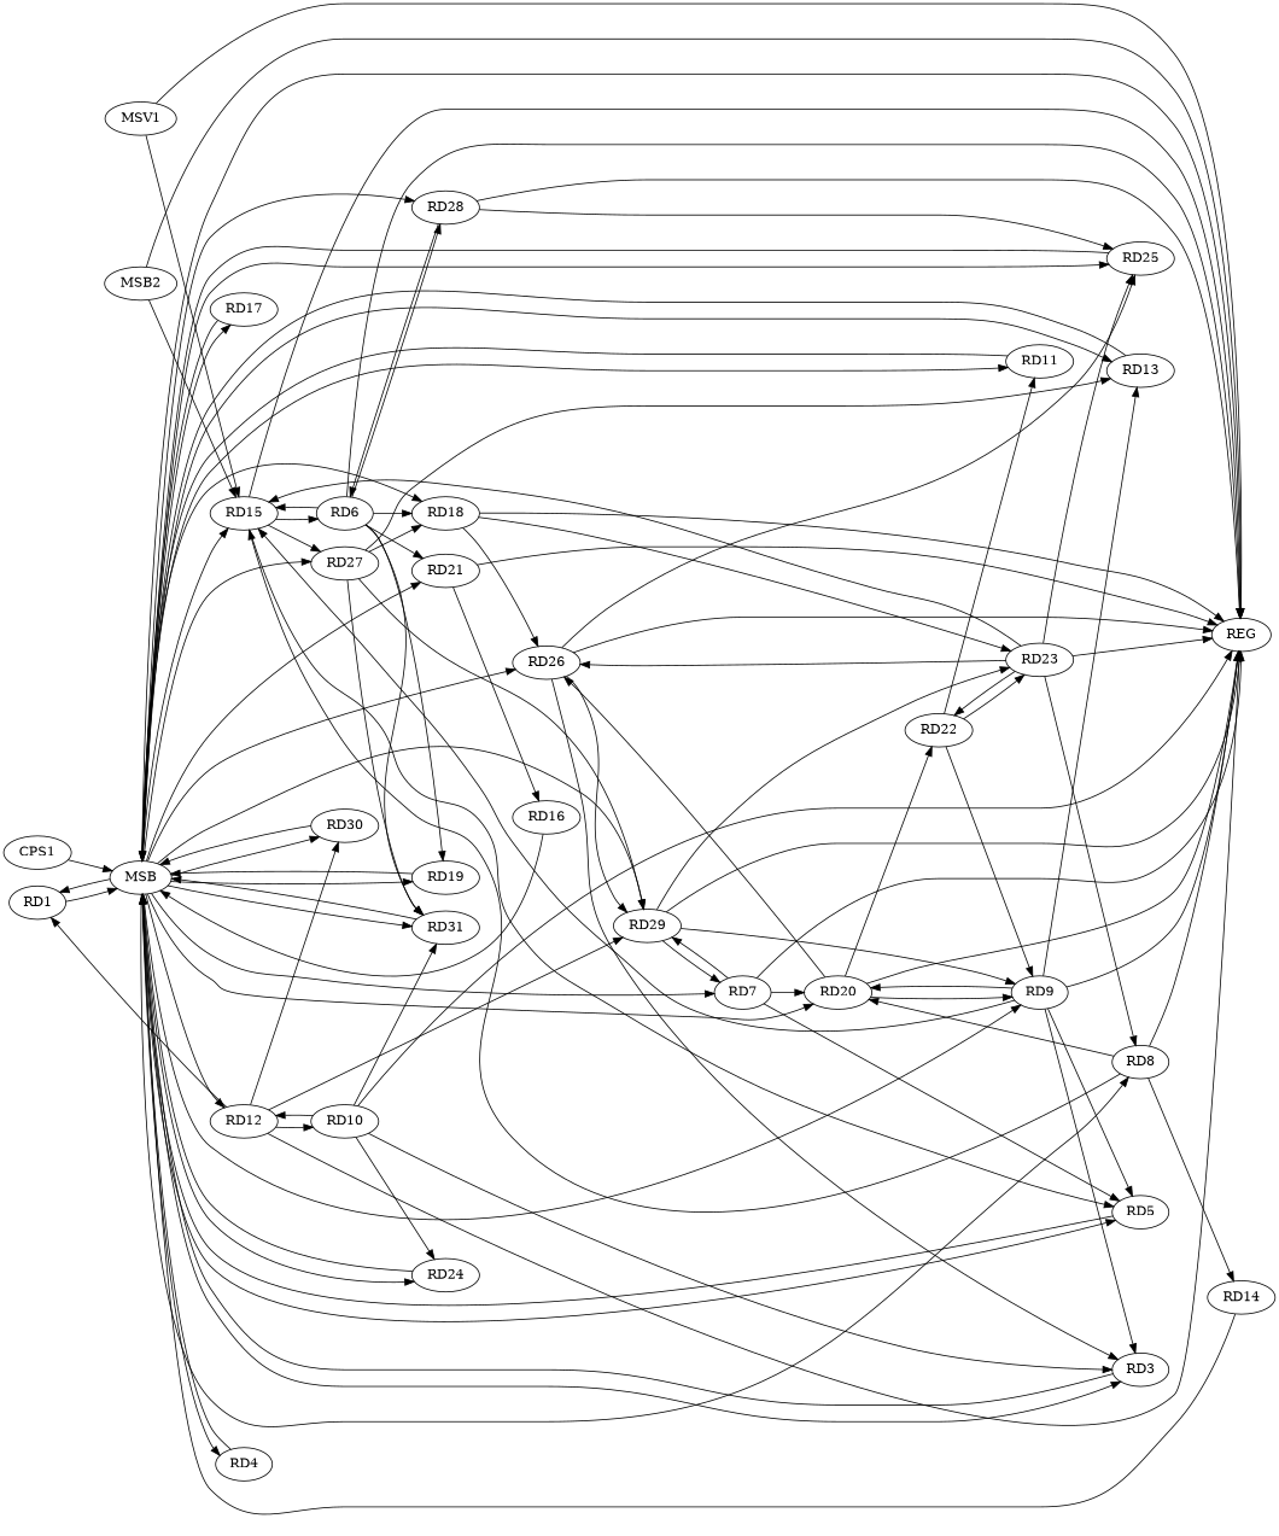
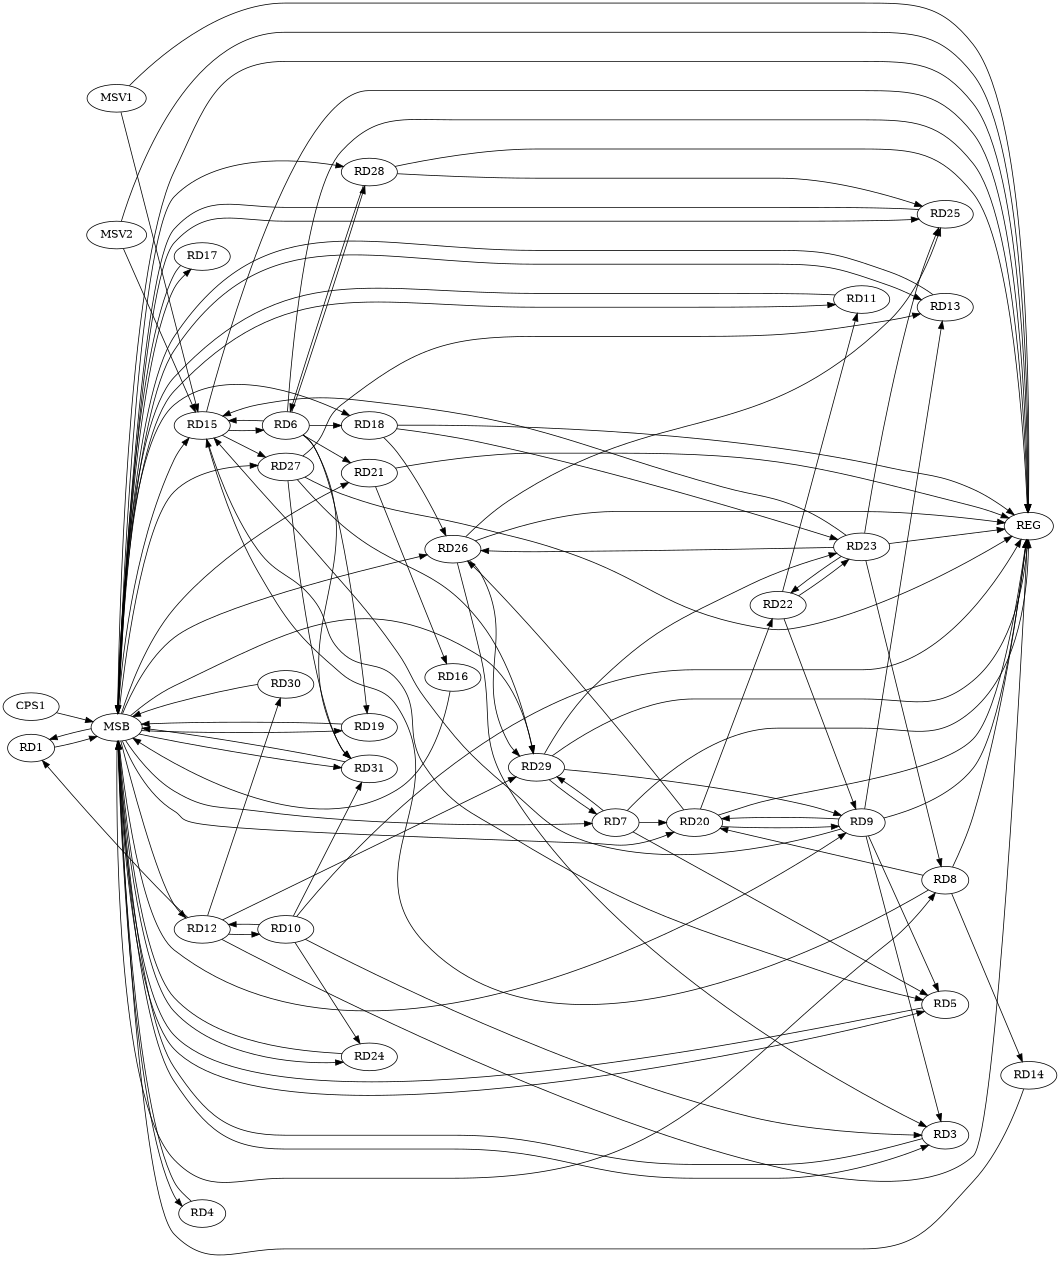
  strict digraph {
    rankdir=LR
    n1 [label=RD1]
    n2 [label=MSB]
    n3 [label=RD3]
    n4 [label=RD4]
    n5 [label=RD5]
    n6 [label=RD15]
    n7 [label=RD18]
    n8 [label=RD19]
    n9 [label=RD21]
    n10 [label=RD28]
    n11 [label=RD31]
    n12 [label=REG]
    n13 [label=RD7]
    n14 [label=RD20]
    n15 [label=RD29]
    n16 [label=RD8]
    n17 [label=RD9]
    n18 [label=RD13]
    n19 [label=RD12]
    n20 [label=RD24]
    n21 [label=RD11]
    n22 [label=RD30]
    n23 [label=RD27]
    n24 [label=RD17]
    n25 [label=RD26]
    n26 [label=RD25]
    n27 [label=RD6]
    n28 [label=RD23]
    n29 [label=RD16]
    n30 [label=RD22]
    n31 [label=RD14]
    n32 [label=RD10]
    n33 [label=CPS1]
    n34 [label=MSV1]
-   n35 [label=MSB2]
+   n35 [label=MSV2]
    n1 -> n2
    n2 -> n1
    n2 -> n3
    n2 -> n4
    n2 -> n5
    n2 -> n6
    n2 -> n7
    n2 -> n8
    n2 -> n9
    n2 -> n10
    n2 -> n11
    n2 -> n12
    n2 -> n13
    n2 -> n14
    n2 -> n15
    n2 -> n16
    n2 -> n17
    n2 -> n18
    n2 -> n19
    n2 -> n20
    n2 -> n21
-   n2 -> n22
    n2 -> n23
    n2 -> n24
    n2 -> n25
    n2 -> n26
    n3 -> n2
    n4 -> n2
    n5 -> n2
    n6 -> n5
    n6 -> n12
    n6 -> n23
    n6 -> n27
    n7 -> n12
    n7 -> n25
    n7 -> n28
    n8 -> n2
    n9 -> n12
    n9 -> n29
    n10 -> n12
    n10 -> n26
    n10 -> n27
    n11 -> n2
    n13 -> n5
    n13 -> n12
    n13 -> n14
    n13 -> n15
    n14 -> n12
    n14 -> n17
    n14 -> n25
    n14 -> n30
    n15 -> n12
    n15 -> n13
    n15 -> n17
    n15 -> n28
    n16 -> n6
    n16 -> n12
    n16 -> n14
    n16 -> n31
    n17 -> n3
    n17 -> n5
    n17 -> n6
    n17 -> n12
    n17 -> n14
    n17 -> n18
    n18 -> n2
    n19 -> n1
    n19 -> n12
    n19 -> n15
    n19 -> n22
    n19 -> n32
    n20 -> n2
    n21 -> n2
    n22 -> n2
    n23 -> n11
-   n23 -> n7
+   n23 -> n12
    n23 -> n15
    n23 -> n18
    n24 -> n2
    n25 -> n3
    n25 -> n12
    n25 -> n15
    n25 -> n26
    n26 -> n2
    n27 -> n6
    n27 -> n7
    n27 -> n8
    n27 -> n9
    n27 -> n10
    n27 -> n11
    n27 -> n12
    n28 -> n6
    n28 -> n12
    n28 -> n16
    n28 -> n25
    n28 -> n26
    n28 -> n30
    n29 -> n2
    n30 -> n17
    n30 -> n21
    n30 -> n28
    n31 -> n2
    n32 -> n3
    n32 -> n11
    n32 -> n12
    n32 -> n19
    n32 -> n20
    n33 -> n2
    n34 -> n6
    n34 -> n12
    n35 -> n6
    n35 -> n12
  }
